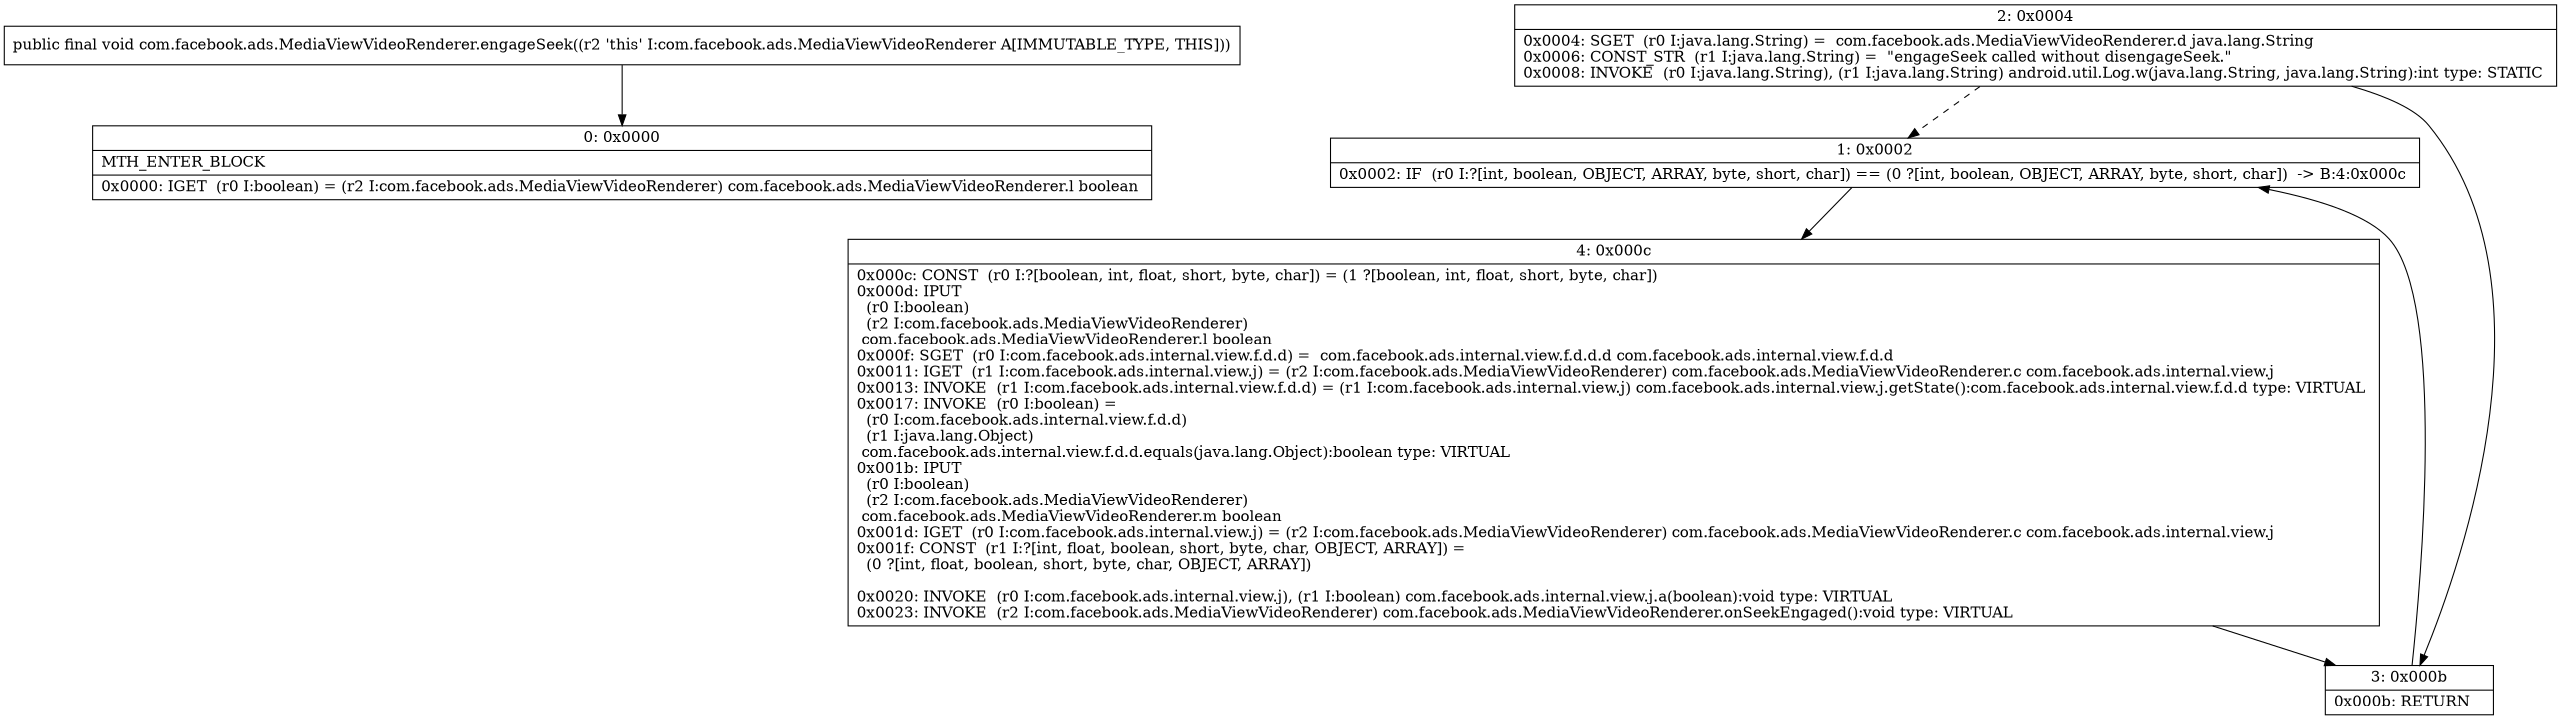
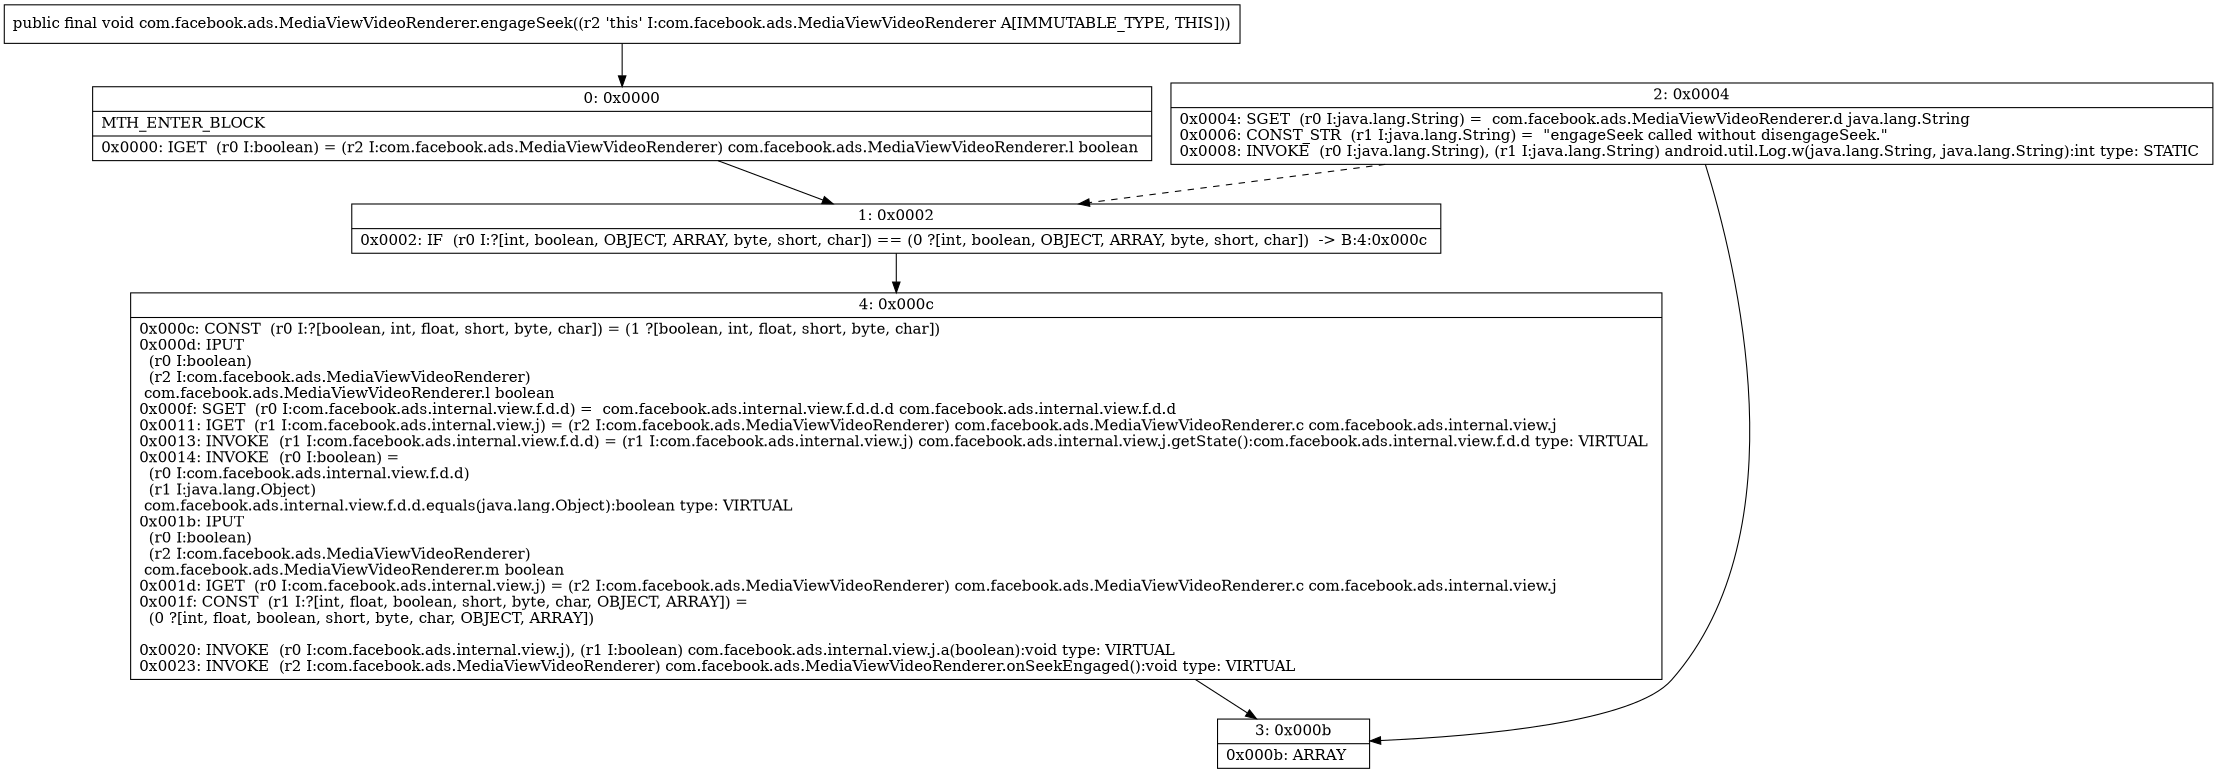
  digraph {
    node [shape=record]
    n1 [label="{0\:\ 0x0000|MTH_ENTER_BLOCK\l|0x0000: IGET  (r0 I:boolean) = (r2 I:com.facebook.ads.MediaViewVideoRenderer) com.facebook.ads.MediaViewVideoRenderer.l boolean \l}"]
    n2 [label="{1\:\ 0x0002|0x0002: IF  (r0 I:?[int, boolean, OBJECT, ARRAY, byte, short, char]) == (0 ?[int, boolean, OBJECT, ARRAY, byte, short, char])  \-\> B:4:0x000c \l}"]
-   n3 [label="{4\:\ 0x000c|0x000c: CONST  (r0 I:?[boolean, int, float, short, byte, char]) = (1 ?[boolean, int, float, short, byte, char]) \l0x000d: IPUT  \l  (r0 I:boolean)\l  (r2 I:com.facebook.ads.MediaViewVideoRenderer)\l com.facebook.ads.MediaViewVideoRenderer.l boolean \l0x000f: SGET  (r0 I:com.facebook.ads.internal.view.f.d.d) =  com.facebook.ads.internal.view.f.d.d.d com.facebook.ads.internal.view.f.d.d \l0x0011: IGET  (r1 I:com.facebook.ads.internal.view.j) = (r2 I:com.facebook.ads.MediaViewVideoRenderer) com.facebook.ads.MediaViewVideoRenderer.c com.facebook.ads.internal.view.j \l0x0013: INVOKE  (r1 I:com.facebook.ads.internal.view.f.d.d) = (r1 I:com.facebook.ads.internal.view.j) com.facebook.ads.internal.view.j.getState():com.facebook.ads.internal.view.f.d.d type: VIRTUAL \l0x0017: INVOKE  (r0 I:boolean) = \l  (r0 I:com.facebook.ads.internal.view.f.d.d)\l  (r1 I:java.lang.Object)\l com.facebook.ads.internal.view.f.d.d.equals(java.lang.Object):boolean type: VIRTUAL \l0x001b: IPUT  \l  (r0 I:boolean)\l  (r2 I:com.facebook.ads.MediaViewVideoRenderer)\l com.facebook.ads.MediaViewVideoRenderer.m boolean \l0x001d: IGET  (r0 I:com.facebook.ads.internal.view.j) = (r2 I:com.facebook.ads.MediaViewVideoRenderer) com.facebook.ads.MediaViewVideoRenderer.c com.facebook.ads.internal.view.j \l0x001f: CONST  (r1 I:?[int, float, boolean, short, byte, char, OBJECT, ARRAY]) = \l  (0 ?[int, float, boolean, short, byte, char, OBJECT, ARRAY])\l \l0x0020: INVOKE  (r0 I:com.facebook.ads.internal.view.j), (r1 I:boolean) com.facebook.ads.internal.view.j.a(boolean):void type: VIRTUAL \l0x0023: INVOKE  (r2 I:com.facebook.ads.MediaViewVideoRenderer) com.facebook.ads.MediaViewVideoRenderer.onSeekEngaged():void type: VIRTUAL \l}"]
+   n3 [label="{4\:\ 0x000c|0x000c: CONST  (r0 I:?[boolean, int, float, short, byte, char]) = (1 ?[boolean, int, float, short, byte, char]) \l0x000d: IPUT  \l  (r0 I:boolean)\l  (r2 I:com.facebook.ads.MediaViewVideoRenderer)\l com.facebook.ads.MediaViewVideoRenderer.l boolean \l0x000f: SGET  (r0 I:com.facebook.ads.internal.view.f.d.d) =  com.facebook.ads.internal.view.f.d.d.d com.facebook.ads.internal.view.f.d.d \l0x0011: IGET  (r1 I:com.facebook.ads.internal.view.j) = (r2 I:com.facebook.ads.MediaViewVideoRenderer) com.facebook.ads.MediaViewVideoRenderer.c com.facebook.ads.internal.view.j \l0x0013: INVOKE  (r1 I:com.facebook.ads.internal.view.f.d.d) = (r1 I:com.facebook.ads.internal.view.j) com.facebook.ads.internal.view.j.getState():com.facebook.ads.internal.view.f.d.d type: VIRTUAL \l0x0014: INVOKE  (r0 I:boolean) = \l  (r0 I:com.facebook.ads.internal.view.f.d.d)\l  (r1 I:java.lang.Object)\l com.facebook.ads.internal.view.f.d.d.equals(java.lang.Object):boolean type: VIRTUAL \l0x001b: IPUT  \l  (r0 I:boolean)\l  (r2 I:com.facebook.ads.MediaViewVideoRenderer)\l com.facebook.ads.MediaViewVideoRenderer.m boolean \l0x001d: IGET  (r0 I:com.facebook.ads.internal.view.j) = (r2 I:com.facebook.ads.MediaViewVideoRenderer) com.facebook.ads.MediaViewVideoRenderer.c com.facebook.ads.internal.view.j \l0x001f: CONST  (r1 I:?[int, float, boolean, short, byte, char, OBJECT, ARRAY]) = \l  (0 ?[int, float, boolean, short, byte, char, OBJECT, ARRAY])\l \l0x0020: INVOKE  (r0 I:com.facebook.ads.internal.view.j), (r1 I:boolean) com.facebook.ads.internal.view.j.a(boolean):void type: VIRTUAL \l0x0023: INVOKE  (r2 I:com.facebook.ads.MediaViewVideoRenderer) com.facebook.ads.MediaViewVideoRenderer.onSeekEngaged():void type: VIRTUAL \l}"]
    n4 [label="{2\:\ 0x0004|0x0004: SGET  (r0 I:java.lang.String) =  com.facebook.ads.MediaViewVideoRenderer.d java.lang.String \l0x0006: CONST_STR  (r1 I:java.lang.String) =  \"engageSeek called without disengageSeek.\" \l0x0008: INVOKE  (r0 I:java.lang.String), (r1 I:java.lang.String) android.util.Log.w(java.lang.String, java.lang.String):int type: STATIC \l}"]
-   n5 [label="{3\:\ 0x000b|0x000b: RETURN   \l}"]
+   n5 [label="{3\:\ 0x000b|0x000b: ARRAY   \l}"]
    n6 [label="{public final void com.facebook.ads.MediaViewVideoRenderer.engageSeek((r2 'this' I:com.facebook.ads.MediaViewVideoRenderer A[IMMUTABLE_TYPE, THIS])) }"]
-   n5 -> n2
+   n1 -> n2
    n2 -> n3
    n3 -> n5
    n4 -> n2 [style=dashed]
    n4 -> n5
    n6 -> n1
  }
